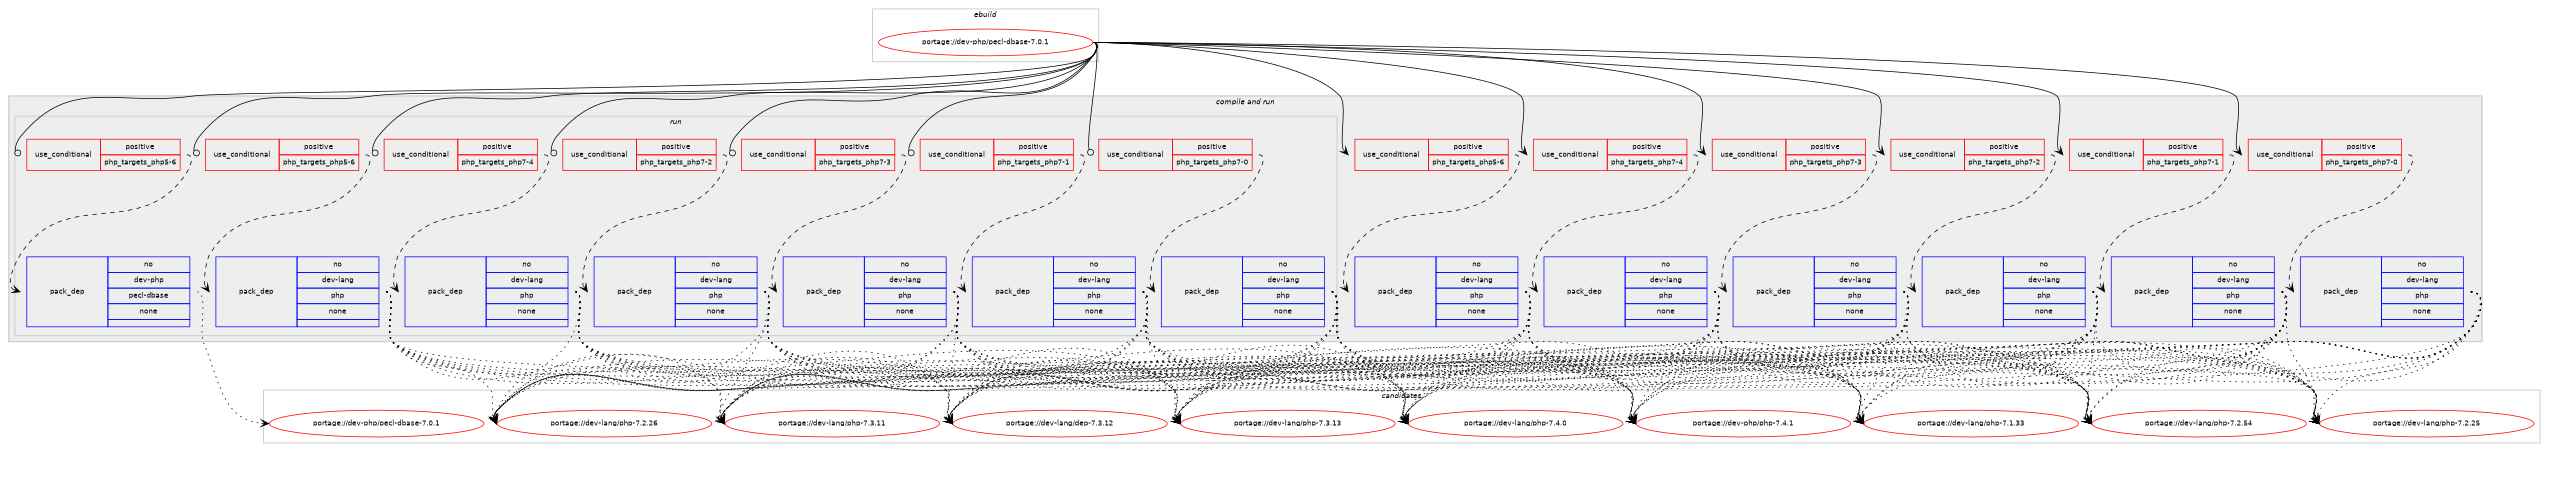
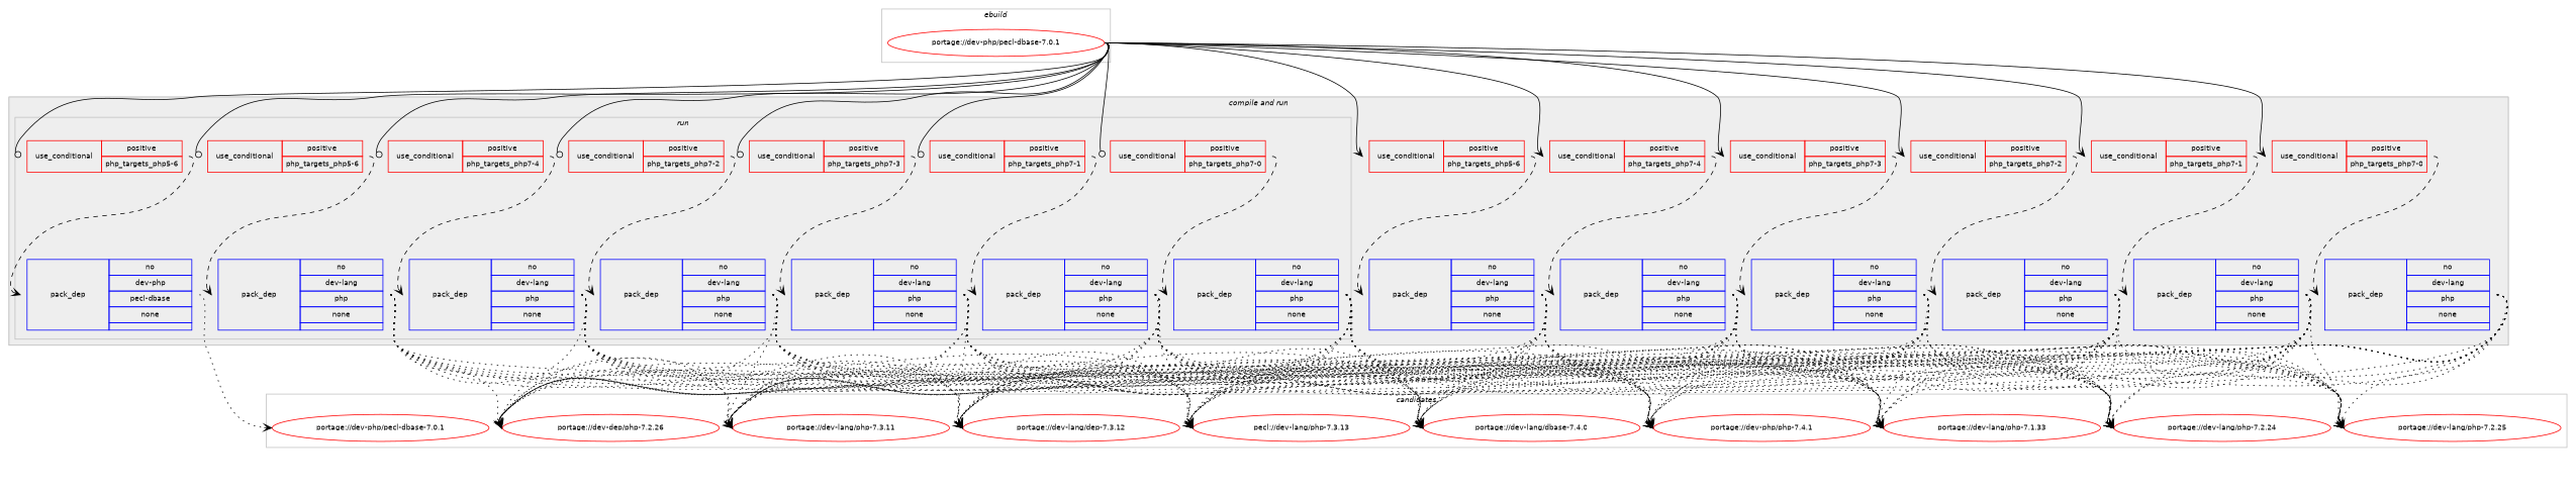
  digraph {
    compound=true
    concentrate=true
    fontname="DejaVu Sans"
    fontsize=10
    newrank=true
    rankdir=TB
    ranksep=1.5
    node [color=red fontname="DejaVu Sans" fontsize=10 shape=none]
    edge [arrowhead=vee fontname="DejaVu Sans" headport=w style=dotted tailport=e weight=100]
    n1 [label="portage://dev-php/pecl-dbase-7.0.1" width=4 shape=""]
    n2 [color=blue label=<<TABLE BORDER="0" CELLBORDER="1" CELLSPACING="0" CELLPADDING="4" WIDTH="220"><TR><TD ROWSPAN="6" CELLPADDING="30">pack_dep</TD></TR><TR><TD WIDTH="110">no</TD></TR><TR><TD>dev-lang</TD></TR><TR><TD>php</TD></TR><TR><TD>none</TD></TR><TR><TD></TD></TR></TABLE>>]
    n3 [label=<<TABLE BORDER="0" CELLBORDER="1" CELLSPACING="0" CELLPADDING="4"><TR><TD ROWSPAN="3" CELLPADDING="10">use_conditional</TD></TR><TR><TD>positive</TD></TR><TR><TD>php_targets_php5-6</TD></TR></TABLE>>]
    n4 [color=blue label=<<TABLE BORDER="0" CELLBORDER="1" CELLSPACING="0" CELLPADDING="4" WIDTH="220"><TR><TD ROWSPAN="6" CELLPADDING="30">pack_dep</TD></TR><TR><TD WIDTH="110">no</TD></TR><TR><TD>dev-lang</TD></TR><TR><TD>php</TD></TR><TR><TD>none</TD></TR><TR><TD></TD></TR></TABLE>>]
    n5 [label=<<TABLE BORDER="0" CELLBORDER="1" CELLSPACING="0" CELLPADDING="4"><TR><TD ROWSPAN="3" CELLPADDING="10">use_conditional</TD></TR><TR><TD>positive</TD></TR><TR><TD>php_targets_php7-0</TD></TR></TABLE>>]
    n6 [color=blue label=<<TABLE BORDER="0" CELLBORDER="1" CELLSPACING="0" CELLPADDING="4" WIDTH="220"><TR><TD ROWSPAN="6" CELLPADDING="30">pack_dep</TD></TR><TR><TD WIDTH="110">no</TD></TR><TR><TD>dev-lang</TD></TR><TR><TD>php</TD></TR><TR><TD>none</TD></TR><TR><TD></TD></TR></TABLE>>]
    n7 [label=<<TABLE BORDER="0" CELLBORDER="1" CELLSPACING="0" CELLPADDING="4"><TR><TD ROWSPAN="3" CELLPADDING="10">use_conditional</TD></TR><TR><TD>positive</TD></TR><TR><TD>php_targets_php7-1</TD></TR></TABLE>>]
    n8 [color=blue label=<<TABLE BORDER="0" CELLBORDER="1" CELLSPACING="0" CELLPADDING="4" WIDTH="220"><TR><TD ROWSPAN="6" CELLPADDING="30">pack_dep</TD></TR><TR><TD WIDTH="110">no</TD></TR><TR><TD>dev-lang</TD></TR><TR><TD>php</TD></TR><TR><TD>none</TD></TR><TR><TD></TD></TR></TABLE>>]
    n9 [label=<<TABLE BORDER="0" CELLBORDER="1" CELLSPACING="0" CELLPADDING="4"><TR><TD ROWSPAN="3" CELLPADDING="10">use_conditional</TD></TR><TR><TD>positive</TD></TR><TR><TD>php_targets_php7-2</TD></TR></TABLE>>]
    n10 [color=blue label=<<TABLE BORDER="0" CELLBORDER="1" CELLSPACING="0" CELLPADDING="4" WIDTH="220"><TR><TD ROWSPAN="6" CELLPADDING="30">pack_dep</TD></TR><TR><TD WIDTH="110">no</TD></TR><TR><TD>dev-lang</TD></TR><TR><TD>php</TD></TR><TR><TD>none</TD></TR><TR><TD></TD></TR></TABLE>>]
    n11 [label=<<TABLE BORDER="0" CELLBORDER="1" CELLSPACING="0" CELLPADDING="4"><TR><TD ROWSPAN="3" CELLPADDING="10">use_conditional</TD></TR><TR><TD>positive</TD></TR><TR><TD>php_targets_php7-3</TD></TR></TABLE>>]
    n12 [color=blue label=<<TABLE BORDER="0" CELLBORDER="1" CELLSPACING="0" CELLPADDING="4" WIDTH="220"><TR><TD ROWSPAN="6" CELLPADDING="30">pack_dep</TD></TR><TR><TD WIDTH="110">no</TD></TR><TR><TD>dev-lang</TD></TR><TR><TD>php</TD></TR><TR><TD>none</TD></TR><TR><TD></TD></TR></TABLE>>]
    n13 [label=<<TABLE BORDER="0" CELLBORDER="1" CELLSPACING="0" CELLPADDING="4"><TR><TD ROWSPAN="3" CELLPADDING="10">use_conditional</TD></TR><TR><TD>positive</TD></TR><TR><TD>php_targets_php7-4</TD></TR></TABLE>>]
    n14 [color=blue label=<<TABLE BORDER="0" CELLBORDER="1" CELLSPACING="0" CELLPADDING="4" WIDTH="220"><TR><TD ROWSPAN="6" CELLPADDING="30">pack_dep</TD></TR><TR><TD WIDTH="110">no</TD></TR><TR><TD>dev-lang</TD></TR><TR><TD>php</TD></TR><TR><TD>none</TD></TR><TR><TD></TD></TR></TABLE>>]
    n15 [label=<<TABLE BORDER="0" CELLBORDER="1" CELLSPACING="0" CELLPADDING="4"><TR><TD ROWSPAN="3" CELLPADDING="10">use_conditional</TD></TR><TR><TD>positive</TD></TR><TR><TD>php_targets_php5-6</TD></TR></TABLE>>]
    n16 [color=blue label=<<TABLE BORDER="0" CELLBORDER="1" CELLSPACING="0" CELLPADDING="4" WIDTH="220"><TR><TD ROWSPAN="6" CELLPADDING="30">pack_dep</TD></TR><TR><TD WIDTH="110">no</TD></TR><TR><TD>dev-php</TD></TR><TR><TD>pecl-dbase</TD></TR><TR><TD>none</TD></TR><TR><TD></TD></TR></TABLE>>]
    n17 [label=<<TABLE BORDER="0" CELLBORDER="1" CELLSPACING="0" CELLPADDING="4"><TR><TD ROWSPAN="3" CELLPADDING="10">use_conditional</TD></TR><TR><TD>positive</TD></TR><TR><TD>php_targets_php5-6</TD></TR></TABLE>>]
    n18 [color=blue label=<<TABLE BORDER="0" CELLBORDER="1" CELLSPACING="0" CELLPADDING="4" WIDTH="220"><TR><TD ROWSPAN="6" CELLPADDING="30">pack_dep</TD></TR><TR><TD WIDTH="110">no</TD></TR><TR><TD>dev-lang</TD></TR><TR><TD>php</TD></TR><TR><TD>none</TD></TR><TR><TD></TD></TR></TABLE>>]
    n19 [label=<<TABLE BORDER="0" CELLBORDER="1" CELLSPACING="0" CELLPADDING="4"><TR><TD ROWSPAN="3" CELLPADDING="10">use_conditional</TD></TR><TR><TD>positive</TD></TR><TR><TD>php_targets_php7-0</TD></TR></TABLE>>]
    n20 [color=blue label=<<TABLE BORDER="0" CELLBORDER="1" CELLSPACING="0" CELLPADDING="4" WIDTH="220"><TR><TD ROWSPAN="6" CELLPADDING="30">pack_dep</TD></TR><TR><TD WIDTH="110">no</TD></TR><TR><TD>dev-lang</TD></TR><TR><TD>php</TD></TR><TR><TD>none</TD></TR><TR><TD></TD></TR></TABLE>>]
    n21 [label=<<TABLE BORDER="0" CELLBORDER="1" CELLSPACING="0" CELLPADDING="4"><TR><TD ROWSPAN="3" CELLPADDING="10">use_conditional</TD></TR><TR><TD>positive</TD></TR><TR><TD>php_targets_php7-1</TD></TR></TABLE>>]
    n22 [color=blue label=<<TABLE BORDER="0" CELLBORDER="1" CELLSPACING="0" CELLPADDING="4" WIDTH="220"><TR><TD ROWSPAN="6" CELLPADDING="30">pack_dep</TD></TR><TR><TD WIDTH="110">no</TD></TR><TR><TD>dev-lang</TD></TR><TR><TD>php</TD></TR><TR><TD>none</TD></TR><TR><TD></TD></TR></TABLE>>]
    n23 [label=<<TABLE BORDER="0" CELLBORDER="1" CELLSPACING="0" CELLPADDING="4"><TR><TD ROWSPAN="3" CELLPADDING="10">use_conditional</TD></TR><TR><TD>positive</TD></TR><TR><TD>php_targets_php7-3</TD></TR></TABLE>>]
    n24 [color=blue label=<<TABLE BORDER="0" CELLBORDER="1" CELLSPACING="0" CELLPADDING="4" WIDTH="220"><TR><TD ROWSPAN="6" CELLPADDING="30">pack_dep</TD></TR><TR><TD WIDTH="110">no</TD></TR><TR><TD>dev-lang</TD></TR><TR><TD>php</TD></TR><TR><TD>none</TD></TR><TR><TD></TD></TR></TABLE>>]
    n25 [label=<<TABLE BORDER="0" CELLBORDER="1" CELLSPACING="0" CELLPADDING="4"><TR><TD ROWSPAN="3" CELLPADDING="10">use_conditional</TD></TR><TR><TD>positive</TD></TR><TR><TD>php_targets_php7-2</TD></TR></TABLE>>]
    n26 [color=blue label=<<TABLE BORDER="0" CELLBORDER="1" CELLSPACING="0" CELLPADDING="4" WIDTH="220"><TR><TD ROWSPAN="6" CELLPADDING="30">pack_dep</TD></TR><TR><TD WIDTH="110">no</TD></TR><TR><TD>dev-lang</TD></TR><TR><TD>php</TD></TR><TR><TD>none</TD></TR><TR><TD></TD></TR></TABLE>>]
    n27 [label=<<TABLE BORDER="0" CELLBORDER="1" CELLSPACING="0" CELLPADDING="4"><TR><TD ROWSPAN="3" CELLPADDING="10">use_conditional</TD></TR><TR><TD>positive</TD></TR><TR><TD>php_targets_php7-4</TD></TR></TABLE>>]
    n28 [label="portage://dev-php/php-7.4.1" width=4 shape=""]
-   n29 [label="portage://dev-lang/php-7.4.0" width=4 shape=""]
-   n30 [label="portage://dev-lang/php-7.3.13" width=4 shape=""]
+   n29 [label="portage://dev-lang/dbase-7.4.0" width=4 shape=""]
+   n30 [label="pecl://dev-lang/php-7.3.13" width=4 shape=""]
    n31 [label="portage://dev-lang/dep-7.3.12" width=4 shape=""]
    n32 [label="portage://dev-lang/php-7.3.11" width=4 shape=""]
-   n33 [label="portage://dev-lang/php-7.2.26" width=4 shape=""]
+   n33 [label="portage://dev-dep/php-7.2.26" width=4 shape=""]
    n34 [label="portage://dev-lang/php-7.2.25" width=4 shape=""]
-   n35 [label="portage://dev-lang/php-7.2.54" width=4 shape=""]
+   n35 [label="portage://dev-lang/php-7.2.24" width=4 shape=""]
    n36 [label="portage://dev-lang/php-7.1.33" width=4 shape=""]
    n37 [label="portage://dev-php/pecl-dbase-7.0.1" width=4 shape=""]
    subgraph cluster_1 {
      color=gray
      label=<<i>ebuild</i>>
      n1
    }
    subgraph cluster_2 {
      color=gray
      label=<<i>dependencies</i>>
      subgraph cluster_3 {
        color=gray
        fillcolor="#eeeeee"
        label=<<i>compile</i>>
        style=filled
        subgraph sub_4 {
          color=gray
          fillcolor="#eeeeee"
          label=<<i>compile</i>>
          style=filled
          n3
          subgraph sub_5 {
            color=gray
            fillcolor="#eeeeee"
            label=<<i>compile</i>>
            style=filled
            n2
          }
        }
        subgraph sub_6 {
          color=gray
          fillcolor="#eeeeee"
          label=<<i>compile</i>>
          style=filled
          n5
          subgraph sub_7 {
            color=gray
            fillcolor="#eeeeee"
            label=<<i>compile</i>>
            style=filled
            n4
          }
        }
        subgraph sub_8 {
          color=gray
          fillcolor="#eeeeee"
          label=<<i>compile</i>>
          style=filled
          n7
          subgraph sub_9 {
            color=gray
            fillcolor="#eeeeee"
            label=<<i>compile</i>>
            style=filled
            n6
          }
        }
        subgraph sub_10 {
          color=gray
          fillcolor="#eeeeee"
          label=<<i>compile</i>>
          style=filled
          n9
          subgraph sub_11 {
            color=gray
            fillcolor="#eeeeee"
            label=<<i>compile</i>>
            style=filled
            n8
          }
        }
        subgraph sub_12 {
          color=gray
          fillcolor="#eeeeee"
          label=<<i>compile</i>>
          style=filled
          n11
          subgraph sub_13 {
            color=gray
            fillcolor="#eeeeee"
            label=<<i>compile</i>>
            style=filled
            n10
          }
        }
        subgraph sub_14 {
          color=gray
          fillcolor="#eeeeee"
          label=<<i>compile</i>>
          style=filled
          n13
          subgraph sub_15 {
            color=gray
            fillcolor="#eeeeee"
            label=<<i>compile</i>>
            style=filled
            n12
          }
        }
      }
      subgraph cluster_16 {
        color=gray
        fillcolor="#eeeeee"
        label=<<i>compile and run</i>>
        style=filled
      }
      subgraph cluster_17 {
        color=gray
        fillcolor="#eeeeee"
        label=<<i>run</i>>
        style=filled
        subgraph sub_18 {
          color=gray
          fillcolor="#eeeeee"
          label=<<i>run</i>>
          style=filled
          n15
          subgraph sub_19 {
            color=gray
            fillcolor="#eeeeee"
            label=<<i>run</i>>
            style=filled
            n14
          }
        }
        subgraph sub_20 {
          color=gray
          fillcolor="#eeeeee"
          label=<<i>run</i>>
          style=filled
          n17
          subgraph sub_21 {
            color=gray
            fillcolor="#eeeeee"
            label=<<i>run</i>>
            style=filled
            n16
          }
        }
        subgraph sub_22 {
          color=gray
          fillcolor="#eeeeee"
          label=<<i>run</i>>
          style=filled
          n19
          subgraph sub_23 {
            color=gray
            fillcolor="#eeeeee"
            label=<<i>run</i>>
            style=filled
            n18
          }
        }
        subgraph sub_24 {
          color=gray
          fillcolor="#eeeeee"
          label=<<i>run</i>>
          style=filled
          n21
          subgraph sub_25 {
            color=gray
            fillcolor="#eeeeee"
            label=<<i>run</i>>
            style=filled
            n20
          }
        }
        subgraph sub_26 {
          color=gray
          fillcolor="#eeeeee"
          label=<<i>run</i>>
          style=filled
          n23
          subgraph sub_27 {
            color=gray
            fillcolor="#eeeeee"
            label=<<i>run</i>>
            style=filled
            n22
          }
        }
        subgraph sub_28 {
          color=gray
          fillcolor="#eeeeee"
          label=<<i>run</i>>
          style=filled
          n25
          subgraph sub_29 {
            color=gray
            fillcolor="#eeeeee"
            label=<<i>run</i>>
            style=filled
            n24
          }
        }
        subgraph sub_30 {
          color=gray
          fillcolor="#eeeeee"
          label=<<i>run</i>>
          style=filled
          n27
          subgraph sub_31 {
            color=gray
            fillcolor="#eeeeee"
            label=<<i>run</i>>
            style=filled
            n26
          }
        }
      }
    }
    subgraph cluster_32 {
      color=gray
      label=<<i>candidates</i>>
      rank=same
      subgraph sub_33 {
        color=black
        label=<<i>candidates</i>>
        nodesep=1
        rank=same
        n37
      }
      subgraph sub_34 {
        color=black
        label=<<i>candidates</i>>
        nodesep=1
        rank=same
        n28
        n29
        n30
        n31
        n32
        n33
        n34
        n35
        n36
      }
      subgraph sub_35 {
        color=black
        label=<<i>candidates</i>>
        nodesep=1
        rank=same
        n28
        n29
        n30
        n31
        n32
        n33
        n34
        n35
        n36
      }
      subgraph sub_36 {
        color=black
        label=<<i>candidates</i>>
        nodesep=1
        rank=same
        n28
        n29
        n30
        n31
        n32
        n33
        n34
        n35
        n36
      }
      subgraph sub_37 {
        color=black
        label=<<i>candidates</i>>
        nodesep=1
        rank=same
        n28
        n29
        n30
        n31
        n32
        n33
        n34
        n35
        n36
      }
      subgraph sub_38 {
        color=black
        label=<<i>candidates</i>>
        nodesep=1
        rank=same
        n28
        n29
        n30
        n31
        n32
        n33
        n34
        n35
        n36
      }
      subgraph sub_39 {
        color=black
        label=<<i>candidates</i>>
        nodesep=1
        rank=same
        n28
        n29
        n30
        n31
        n32
        n33
        n34
        n35
        n36
      }
      subgraph sub_40 {
        color=black
        label=<<i>candidates</i>>
        nodesep=1
        rank=same
        n28
        n29
        n30
        n31
        n32
        n33
        n34
        n35
        n36
      }
      subgraph sub_41 {
        color=black
        label=<<i>candidates</i>>
        nodesep=1
        rank=same
        n28
        n29
        n30
        n31
        n32
        n33
        n34
        n35
        n36
      }
      subgraph sub_42 {
        color=black
        label=<<i>candidates</i>>
        nodesep=1
        rank=same
        n28
        n29
        n30
        n31
        n32
        n33
        n34
        n35
        n36
      }
      subgraph sub_43 {
        color=black
        label=<<i>candidates</i>>
        nodesep=1
        rank=same
        n28
        n29
        n30
        n31
        n32
        n33
        n34
        n35
        n36
      }
      subgraph sub_44 {
        color=black
        label=<<i>candidates</i>>
        nodesep=1
        rank=same
        n28
        n29
        n30
        n31
        n32
        n33
        n34
        n35
        n36
      }
      subgraph sub_45 {
        color=black
        label=<<i>candidates</i>>
        nodesep=1
        rank=same
        n28
        n29
        n30
        n31
        n32
        n33
        n34
        n35
        n36
      }
    }
    n1 -> n3 [style=solid weight=20]
    n1 -> n5 [style=solid weight=20]
    n1 -> n7 [style=solid weight=20]
    n1 -> n9 [style=solid weight=20]
    n1 -> n11 [style=solid weight=20]
    n1 -> n13 [style=solid weight=20]
    n1 -> n15 [arrowhead=odot style=solid weight=20]
    n1 -> n17 [arrowhead=odot style=solid weight=20]
    n1 -> n19 [arrowhead=odot style=solid weight=20]
    n1 -> n21 [arrowhead=odot style=solid weight=20]
    n1 -> n23 [arrowhead=odot style=solid weight=20]
    n1 -> n25 [arrowhead=odot style=solid weight=20]
    n1 -> n27 [arrowhead=odot style=solid weight=20]
    n2 -> n28
    n2 -> n29
    n2 -> n30
    n2 -> n31
    n2 -> n32
    n2 -> n33
    n2 -> n34
    n2 -> n35
    n2 -> n36
    n3 -> n2 [style=dashed weight=20]
    n4 -> n28
    n4 -> n29
    n4 -> n30
    n4 -> n31
    n4 -> n32
    n4 -> n33
    n4 -> n34
    n4 -> n35
    n4 -> n36
    n5 -> n4 [style=dashed weight=20]
    n6 -> n28
    n6 -> n29
    n6 -> n30
    n6 -> n31
    n6 -> n32
    n6 -> n33
    n6 -> n34
    n6 -> n35
    n6 -> n36
    n7 -> n6 [style=dashed weight=20]
    n8 -> n28
    n8 -> n29
    n8 -> n30
    n8 -> n31
    n8 -> n32
    n8 -> n33
    n8 -> n34
    n8 -> n35
    n8 -> n36
    n9 -> n8 [style=dashed weight=20]
    n10 -> n28
    n10 -> n29
    n10 -> n30
    n10 -> n31
    n10 -> n32
    n10 -> n33
    n10 -> n34
    n10 -> n35
    n10 -> n36
    n11 -> n10 [style=dashed weight=20]
    n12 -> n28
    n12 -> n29
    n12 -> n30
    n12 -> n31
    n12 -> n32
    n12 -> n33
    n12 -> n34
    n12 -> n35
    n12 -> n36
    n13 -> n12 [style=dashed weight=20]
    n14 -> n28
    n14 -> n29
    n14 -> n30
    n14 -> n31
    n14 -> n32
    n14 -> n33
    n14 -> n34
    n14 -> n35
    n14 -> n36
    n15 -> n14 [style=dashed weight=20]
    n16 -> n37
    n17 -> n16 [style=dashed weight=20]
    n18 -> n28
    n18 -> n29
    n18 -> n30
    n18 -> n31
    n18 -> n32
    n18 -> n33
    n18 -> n34
    n18 -> n35
    n18 -> n36
    n19 -> n18 [style=dashed weight=20]
    n20 -> n28
    n20 -> n29
    n20 -> n30
    n20 -> n31
    n20 -> n32
    n20 -> n33
    n20 -> n34
    n20 -> n35
    n20 -> n36
    n21 -> n20 [style=dashed weight=20]
    n22 -> n28
    n22 -> n29
    n22 -> n30
    n22 -> n31
    n22 -> n32
    n22 -> n33
    n22 -> n34
    n22 -> n35
    n22 -> n36
    n23 -> n22 [style=dashed weight=20]
    n24 -> n28
    n24 -> n29
    n24 -> n30
    n24 -> n31
    n24 -> n32
    n24 -> n33
    n24 -> n34
    n24 -> n35
    n24 -> n36
    n25 -> n24 [style=dashed weight=20]
    n26 -> n28
    n26 -> n29
    n26 -> n30
    n26 -> n31
    n26 -> n32
    n26 -> n33
    n26 -> n34
    n26 -> n35
    n26 -> n36
    n27 -> n26 [style=dashed weight=20]
  }
